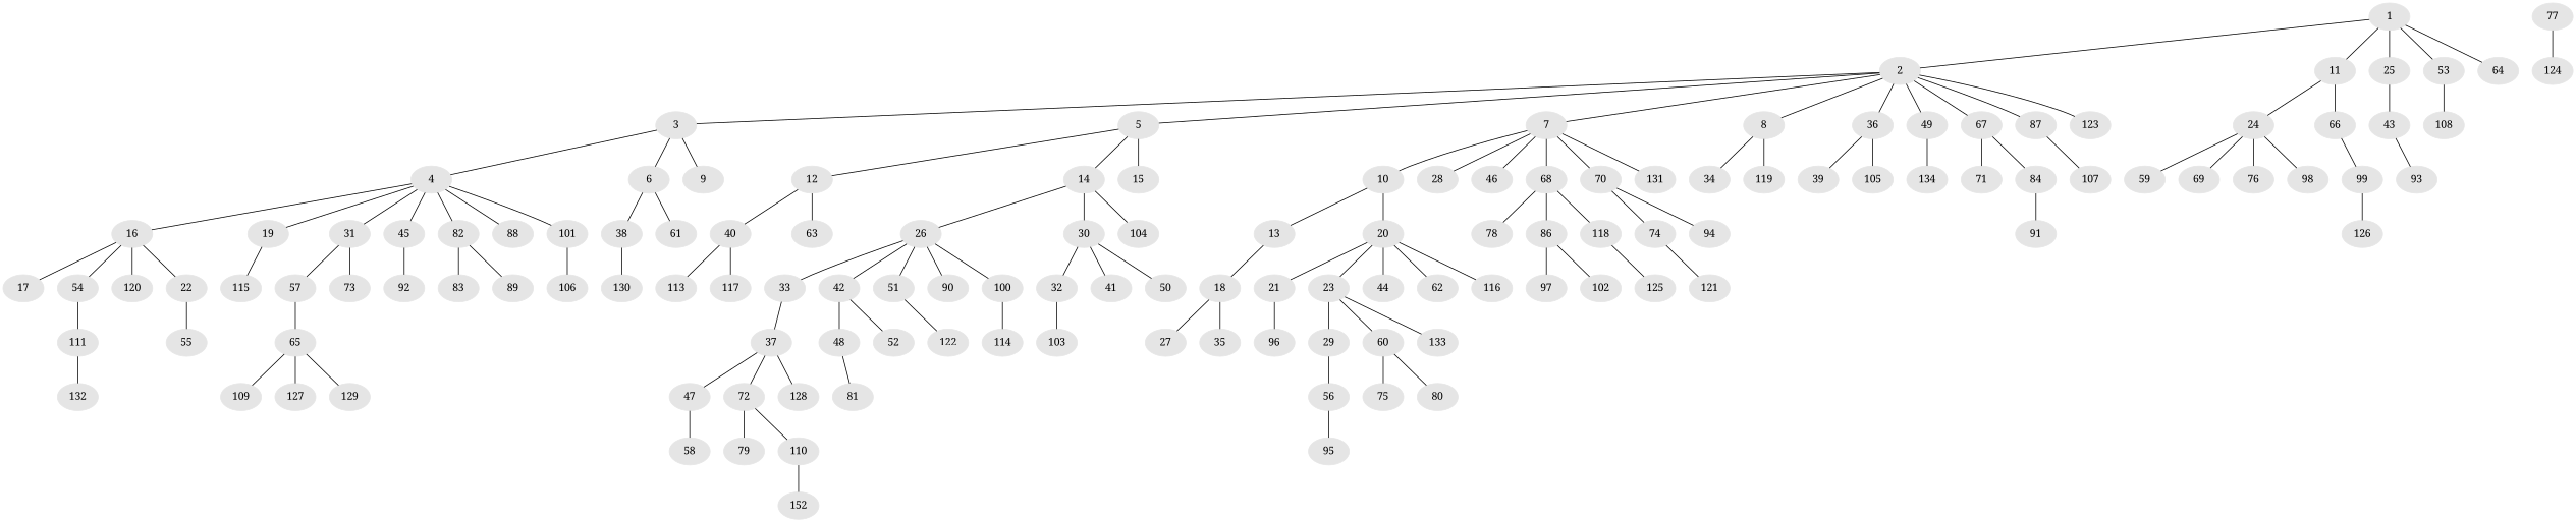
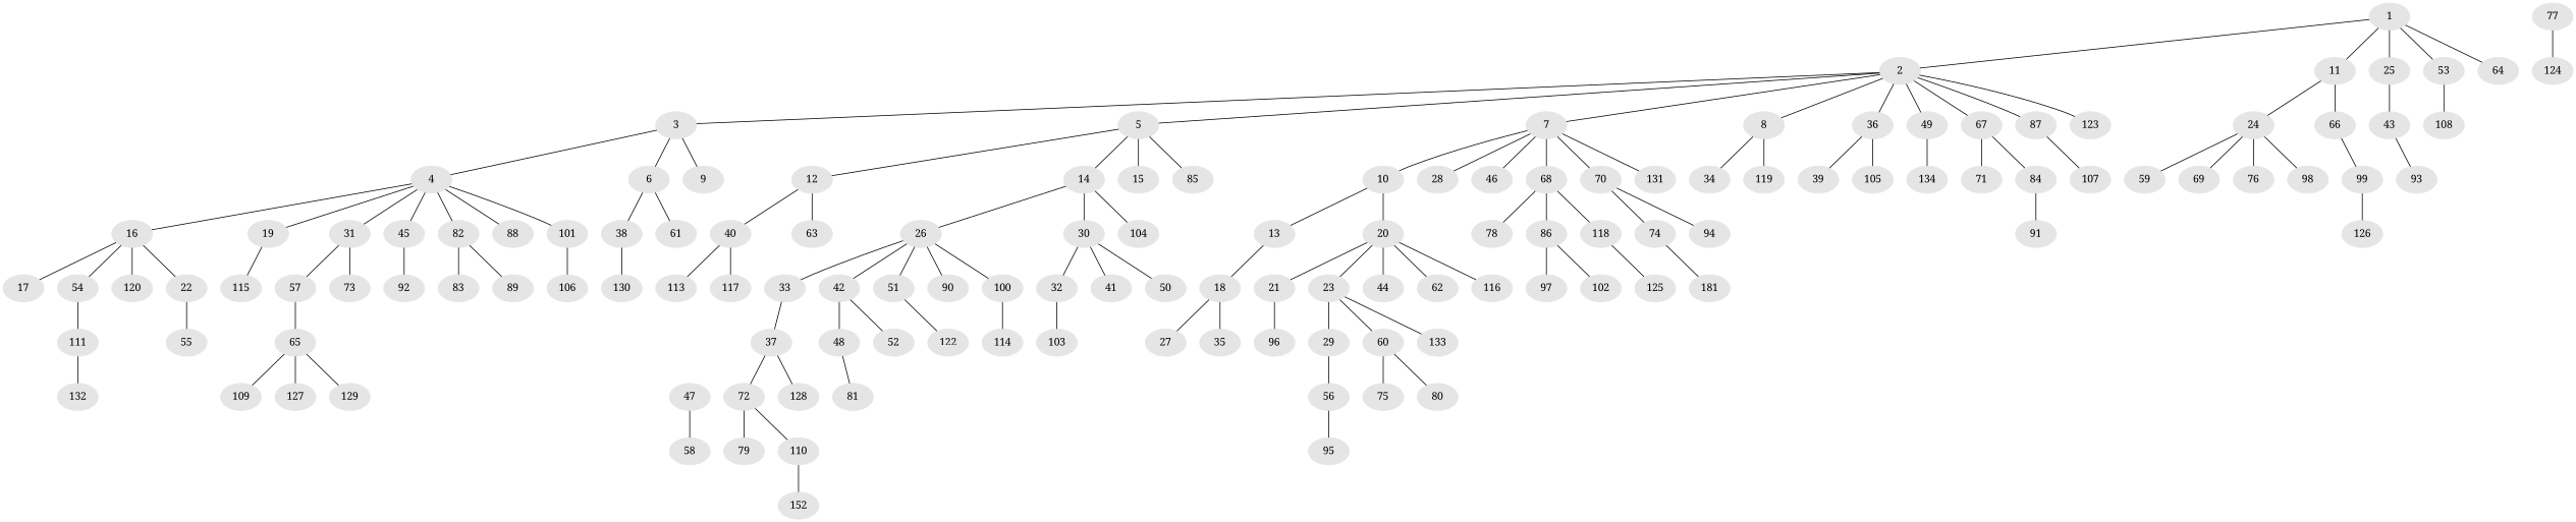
  graph {
    fontname="Noto Serif"
    node [color=gray90 fontname="Noto Serif" style=filled]
    edge [fontname="Noto Serif"]
    1
    2
    11
    25
    53
    64
    3
    5
    7
    8
    36
    49
    67
    87
    123
    24
    66
    43
    108
    4
    6
    9
    12
    14
    15
+   85
    10
    28
    46
    68
    70
    131
    34
    119
    39
    105
    134
    71
    84
    107
    16
    19
    31
    45
    82
    88
    101
    38
    61
    17
    54
    120
    22
    115
    57
    73
    92
    83
    89
    106
    40
    63
    26
    30
    104
    130
    13
    20
    78
    86
    118
    74
    94
    18
    21
    23
    44
    62
    116
    59
    69
    76
    98
    99
    113
    117
    27
    35
    33
    42
    51
    90
    100
    32
    41
    50
    111
    55
    96
    29
    60
    133
    56
    75
    80
    93
    37
    48
    52
    122
    114
    95
    103
    65
    47
    72
    128
    77
    124
    58
    79
    110
    81
    132
    109
    127
    129
    126
    91
    97
    102
    125
-   121
+   121 [label=181]
    n134 [label=152]
    1 -- 2
    1 -- 11
    1 -- 25
    1 -- 53
    1 -- 64
    2 -- 3
    2 -- 5
    2 -- 7
    2 -- 8
    2 -- 36
    2 -- 49
    2 -- 67
    2 -- 87
    2 -- 123
    11 -- 24
    11 -- 66
    25 -- 43
    53 -- 108
    3 -- 4
    3 -- 6
    3 -- 9
    5 -- 12
    5 -- 14
    5 -- 15
+   5 -- 85
    7 -- 10
    7 -- 28
    7 -- 46
    7 -- 68
    7 -- 70
    7 -- 131
    8 -- 34
    8 -- 119
    36 -- 39
    36 -- 105
    49 -- 134
    67 -- 71
    67 -- 84
    87 -- 107
    24 -- 59
    24 -- 69
    24 -- 76
    24 -- 98
    66 -- 99
    43 -- 93
    4 -- 16
    4 -- 19
    4 -- 31
    4 -- 45
    4 -- 82
    4 -- 88
    4 -- 101
    6 -- 38
    6 -- 61
    12 -- 40
    12 -- 63
    14 -- 26
    14 -- 30
    14 -- 104
    10 -- 13
    10 -- 20
    68 -- 78
    68 -- 86
    68 -- 118
    70 -- 74
    70 -- 94
    84 -- 91
    16 -- 17
    16 -- 54
    16 -- 120
    16 -- 22
    19 -- 115
    31 -- 57
    31 -- 73
    45 -- 92
    82 -- 83
    82 -- 89
    101 -- 106
    38 -- 130
    54 -- 111
    22 -- 55
    57 -- 65
    40 -- 113
    40 -- 117
    26 -- 33
    26 -- 42
    26 -- 51
    26 -- 90
    26 -- 100
    30 -- 32
    30 -- 41
    30 -- 50
    13 -- 18
    20 -- 21
    20 -- 23
    20 -- 44
    20 -- 62
    20 -- 116
    86 -- 97
    86 -- 102
    118 -- 125
    74 -- 121
    18 -- 27
    18 -- 35
    21 -- 96
    23 -- 29
    23 -- 60
    23 -- 133
    99 -- 126
    33 -- 37
    42 -- 48
    42 -- 52
    51 -- 122
    100 -- 114
    32 -- 103
    111 -- 132
    29 -- 56
    60 -- 75
    60 -- 80
    56 -- 95
-   37 -- 47
    37 -- 72
    37 -- 128
    48 -- 81
    65 -- 109
    65 -- 127
    65 -- 129
    47 -- 58
    72 -- 79
    72 -- 110
    77 -- 124
    110 -- n134
  }
